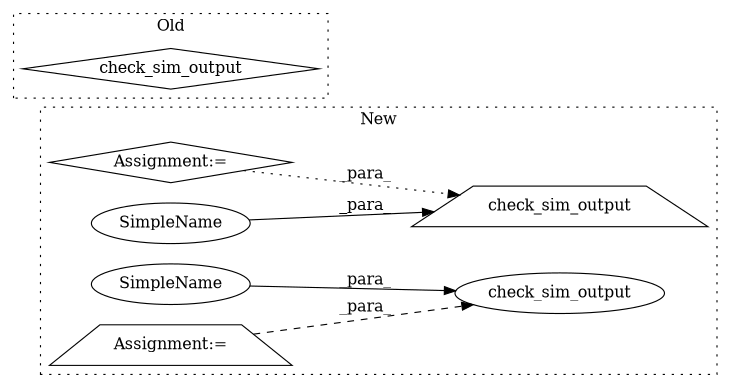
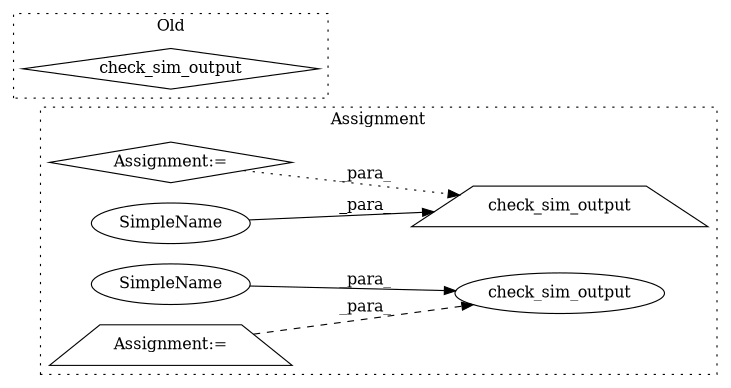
  digraph {
    rankdir=LR
    node [a=32 l="17,1" shape=ellipse]
    edge [style=solid]
    n1 [label=check_sim_output s="3180,3225" shape=trapezium]
    n2 [a=7 l=1 label="Assignment:=" s=3132 shape=diamond]
    n3 [label=check_sim_output s="2992,3030"]
    n4 [a=7 l=1 label="Assignment:=" s=2948 shape=trapezium]
    n5 [a=42 l=15 label=SimpleName s=3203]
    n6 [a=42 l=15 label=SimpleName s=3015]
    n7 [label=check_sim_output s="2387,2453" shape=diamond]
    subgraph cluster_1 {
-     label=New
+     label=Assignment
      style=dotted
      n1
      n2
      n3
      n4
      n5
      n6
    }
    subgraph cluster_2 {
      label=Old
      style=dotted
      n7
    }
    n2 -> n1 [label=_para_ style=dotted]
    n4 -> n3 [label=_para_ style=dashed]
    n5 -> n1 [label=_para_]
    n6 -> n3 [label=_para_]
  }
